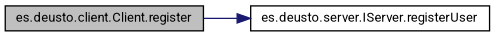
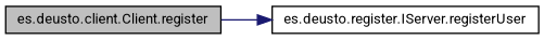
  digraph {
    rankdir=LR
    fontname=Roboto
    node [color=black fontname=Roboto fontsize=10 shape=record style=filled]
    n1 [fillcolor=grey75 fontcolor=black height=0.2 label="es.deusto.client.Client.register" width=0.4]
-   n2 [fillcolor=white height=0.2 label="es.deusto.server.IServer.registerUser" width=0.4]
+   n2 [fillcolor=white height=0.2 label="es.deusto.register.IServer.registerUser" width=0.4]
    n1 -> n2 [color=midnightblue fontname=Roboto fontsize=10 labelfontname=Helvetica labelfontsize=10 style=solid]
  }
